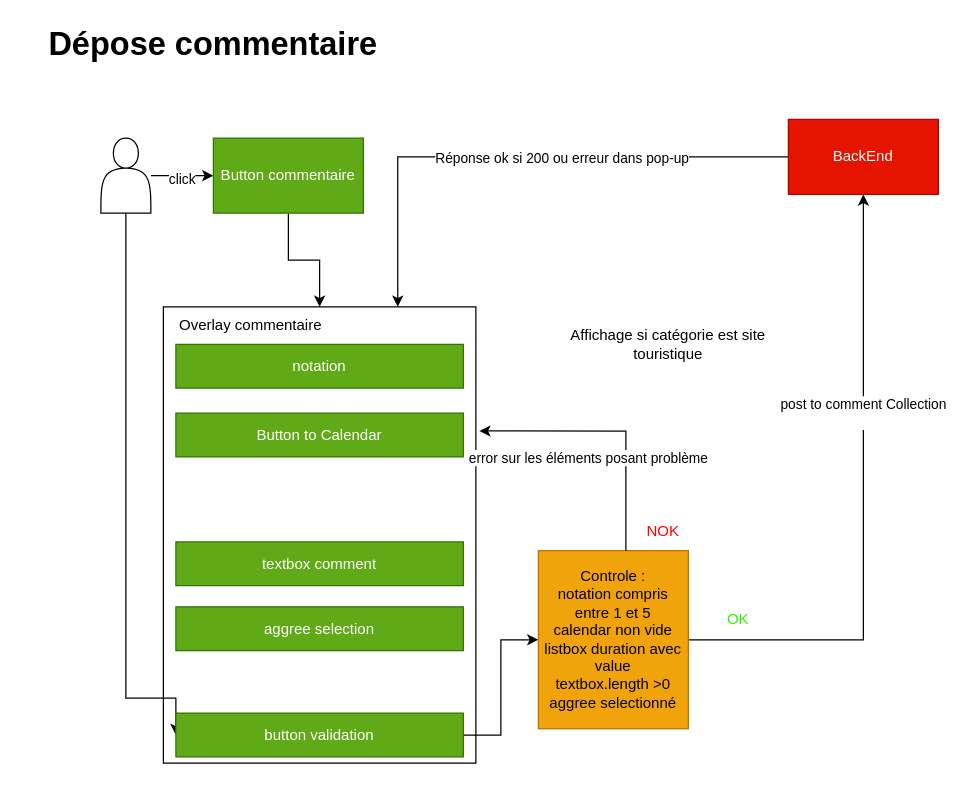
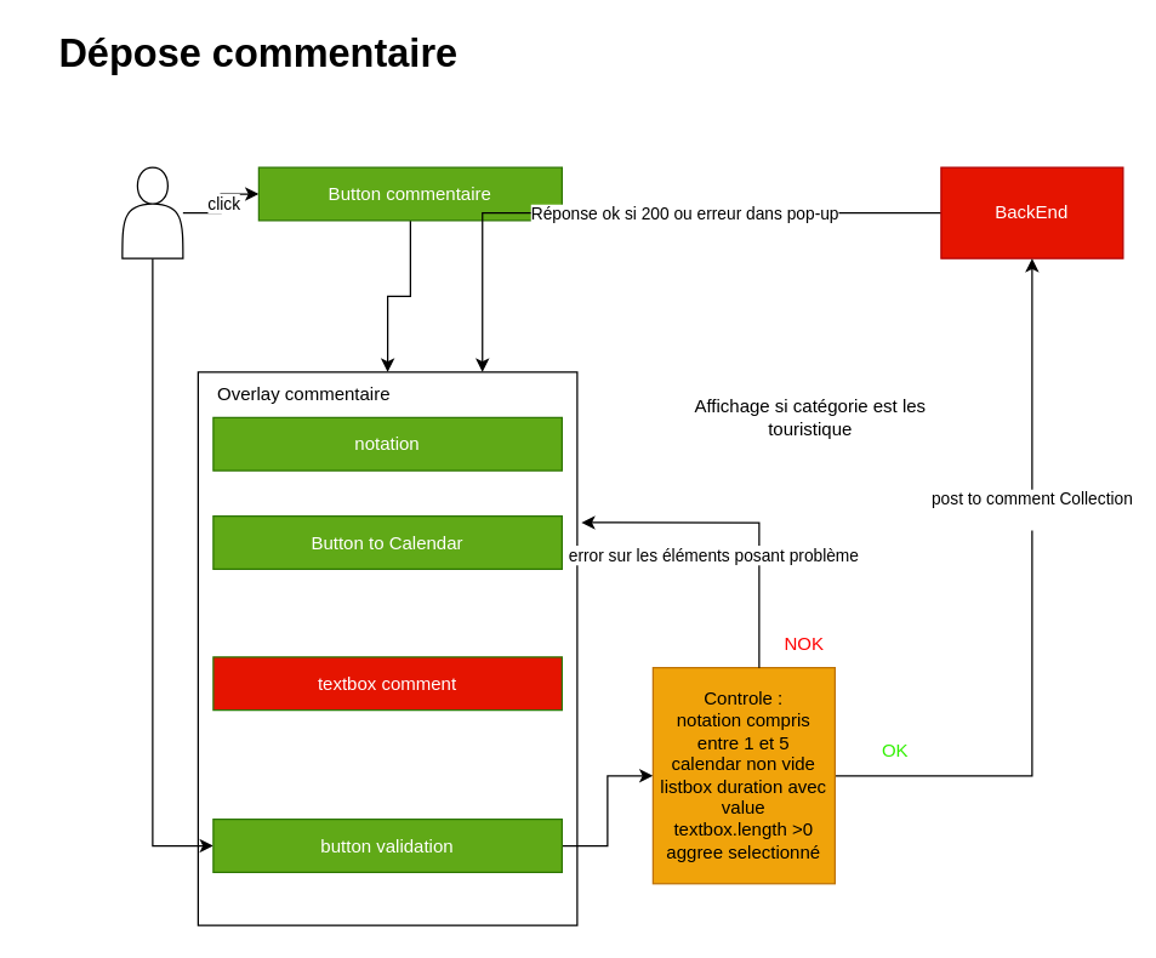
  <mxCell id="0" />
  <mxCell id="1" parent="0" />
  <mxCell id="2" style="edgeStyle=orthogonalEdgeStyle;rounded=0;orthogonalLoop=1;jettySize=auto;html=1;" parent="1" source="5" target="7" edge="1"><mxGeometry relative="1" as="geometry" /></mxCell>
  <mxCell id="3" value="click" style="edgeLabel;html=1;align=center;verticalAlign=middle;resizable=0;points=[];" vertex="1" connectable="0" parent="2"><mxGeometry x="0.014" y="-2" relative="1" as="geometry"><mxPoint x="-1" as="offset" /></mxGeometry></mxCell>
  <mxCell id="4" style="edgeStyle=orthogonalEdgeStyle;rounded=0;orthogonalLoop=1;jettySize=auto;html=1;entryX=0;entryY=0.5;entryDx=0;entryDy=0;" edge="1" parent="1" source="5" target="18"><mxGeometry relative="1" as="geometry"><Array as="points"><mxPoint x="100" y="558" /></Array></mxGeometry></mxCell>
  <mxCell id="5" value="" style="shape=actor;whiteSpace=wrap;html=1;" parent="1" vertex="1"><mxGeometry x="80" y="110" width="40" height="60" as="geometry" /></mxCell>
  <mxCell id="6" style="edgeStyle=orthogonalEdgeStyle;rounded=0;orthogonalLoop=1;jettySize=auto;html=1;" edge="1" parent="1" source="7" target="11"><mxGeometry relative="1" as="geometry" /></mxCell>
- <mxCell id="7" value="Button commentaire" style="rounded=0;whiteSpace=wrap;html=1;fillColor=#60a917;fontColor=#ffffff;strokeColor=#2D7600;" parent="1" vertex="1"><mxGeometry x="170" y="110" width="120" height="60" as="geometry" /></mxCell>
+ <mxCell id="7" value="Button commentaire" style="rounded=0;whiteSpace=wrap;html=1;fillColor=#60a917;fontColor=#ffffff;strokeColor=#2D7600;" parent="1" vertex="1"><mxGeometry x="170" y="110" width="200" height="35" as="geometry" /></mxCell>
  <mxCell id="8" style="edgeStyle=orthogonalEdgeStyle;rounded=0;orthogonalLoop=1;jettySize=auto;html=1;entryX=0.75;entryY=0;entryDx=0;entryDy=0;" edge="1" parent="1" source="10" target="11"><mxGeometry relative="1" as="geometry" /></mxCell>
  <mxCell id="9" value="Réponse ok si 200 ou erreur dans pop-up" style="edgeLabel;html=1;align=center;verticalAlign=middle;resizable=0;points=[];" vertex="1" connectable="0" parent="8"><mxGeometry x="-0.105" y="4" relative="1" as="geometry"><mxPoint x="12" y="-4" as="offset" /></mxGeometry></mxCell>
- <mxCell id="10" value="BackEnd" style="rounded=0;whiteSpace=wrap;html=1;fillColor=#e51400;fontColor=#ffffff;strokeColor=#B20000;" parent="1" vertex="1"><mxGeometry x="630" y="95" width="120" height="60" as="geometry" /></mxCell>
+ <mxCell id="10" value="BackEnd" style="rounded=0;whiteSpace=wrap;html=1;fillColor=#e51400;fontColor=#ffffff;strokeColor=#B20000;" parent="1" vertex="1"><mxGeometry x="620" y="110" width="120" height="60" as="geometry" /></mxCell>
  <mxCell id="11" value="" style="rounded=0;whiteSpace=wrap;html=1;fillColor=none;" vertex="1" parent="1"><mxGeometry x="130" y="245" width="250" height="365" as="geometry" /></mxCell>
  <mxCell id="12" value="Overlay commentaire" style="text;html=1;align=center;verticalAlign=middle;whiteSpace=wrap;rounded=0;" vertex="1" parent="1"><mxGeometry x="130" y="245" width="140" height="30" as="geometry" /></mxCell>
  <mxCell id="13" value="notation" style="rounded=0;whiteSpace=wrap;html=1;fillColor=#60a917;fontColor=#ffffff;strokeColor=#2D7600;" vertex="1" parent="1"><mxGeometry x="140" y="275" width="230" height="35" as="geometry" /></mxCell>
- <mxCell id="14" value="Button to Calendar" style="rounded=0;whiteSpace=wrap;html=1;fillColor=#60a917;fontColor=#ffffff;strokeColor=#2D7600;" vertex="1" parent="1"><mxGeometry x="140" y="330" width="230" height="35" as="geometry" /></mxCell>
- <mxCell id="15" value="textbox comment" style="rounded=0;whiteSpace=wrap;html=1;fillColor=#60a917;fontColor=#ffffff;strokeColor=#2D7600;" vertex="1" parent="1"><mxGeometry x="140" y="433" width="230" height="35" as="geometry" /></mxCell>
- <mxCell id="16" value="aggree selection" style="rounded=0;whiteSpace=wrap;html=1;fillColor=#60a917;fontColor=#ffffff;strokeColor=#2D7600;" vertex="1" parent="1"><mxGeometry x="140" y="485" width="230" height="35" as="geometry" /></mxCell>
+ <mxCell id="14" value="Button to Calendar" style="rounded=0;whiteSpace=wrap;html=1;fillColor=#60a917;fontColor=#ffffff;strokeColor=#2D7600;" vertex="1" parent="1"><mxGeometry x="140" y="340" width="230" height="35" as="geometry" /></mxCell>
+ <mxCell id="15" value="textbox comment" style="rounded=0;whiteSpace=wrap;html=1;fillColor=#e51400;fontColor=#ffffff;strokeColor=#2D7600;" vertex="1" parent="1"><mxGeometry x="140" y="433" width="230" height="35" as="geometry" /></mxCell>
  <mxCell id="17" style="edgeStyle=orthogonalEdgeStyle;rounded=0;orthogonalLoop=1;jettySize=auto;html=1;" edge="1" parent="1" source="18" target="21"><mxGeometry relative="1" as="geometry" /></mxCell>
- <mxCell id="18" value="button validation" style="rounded=0;whiteSpace=wrap;html=1;fillColor=#60a917;fontColor=#ffffff;strokeColor=#2D7600;" vertex="1" parent="1"><mxGeometry x="140" y="570" width="230" height="35" as="geometry" /></mxCell>
+ <mxCell id="18" value="button validation" style="rounded=0;whiteSpace=wrap;html=1;fillColor=#60a917;fontColor=#ffffff;strokeColor=#2D7600;" vertex="1" parent="1"><mxGeometry x="140" y="540" width="230" height="35" as="geometry" /></mxCell>
  <mxCell id="19" style="edgeStyle=orthogonalEdgeStyle;rounded=0;orthogonalLoop=1;jettySize=auto;html=1;" edge="1" parent="1" source="21" target="10"><mxGeometry relative="1" as="geometry" /></mxCell>
  <mxCell id="20" value="post to comment Collection&lt;div&gt;&lt;br&gt;&lt;/div&gt;" style="edgeLabel;html=1;align=center;verticalAlign=middle;resizable=0;points=[];" vertex="1" connectable="0" parent="19"><mxGeometry x="0.297" y="1" relative="1" as="geometry"><mxPoint as="offset" /></mxGeometry></mxCell>
  <mxCell id="21" value="Controle :&lt;div&gt;notation compris entre 1 et 5&lt;/div&gt;&lt;div&gt;calendar non vide&lt;/div&gt;&lt;div&gt;listbox duration avec value&lt;/div&gt;&lt;div&gt;textbox.length &amp;gt;0&lt;/div&gt;&lt;div&gt;aggree selectionné&lt;/div&gt;" style="rounded=0;whiteSpace=wrap;html=1;fillColor=#f0a30a;fontColor=#000000;strokeColor=#BD7000;" vertex="1" parent="1"><mxGeometry x="430" y="440" width="120" height="142.5" as="geometry" /></mxCell>
- <mxCell id="22" value="Affichage si catégorie est site touristique" style="text;html=1;align=center;verticalAlign=middle;whiteSpace=wrap;rounded=0;" vertex="1" parent="1"><mxGeometry x="434" y="260" width="200" height="30" as="geometry" /></mxCell>
+ <mxCell id="22" value="Affichage si catégorie est les touristique" style="text;html=1;align=center;verticalAlign=middle;whiteSpace=wrap;rounded=0;" vertex="1" parent="1"><mxGeometry x="434" y="260" width="200" height="30" as="geometry" /></mxCell>
  <mxCell id="23" value="&lt;font color=&quot;#30f000&quot;&gt;OK&lt;/font&gt;" style="text;html=1;align=center;verticalAlign=middle;whiteSpace=wrap;rounded=0;" vertex="1" parent="1"><mxGeometry x="560" y="480" width="60" height="30" as="geometry" /></mxCell>
  <mxCell id="24" style="edgeStyle=orthogonalEdgeStyle;rounded=0;orthogonalLoop=1;jettySize=auto;html=1;entryX=1.011;entryY=0.272;entryDx=0;entryDy=0;entryPerimeter=0;" edge="1" parent="1" source="21" target="11"><mxGeometry relative="1" as="geometry"><Array as="points"><mxPoint x="500" y="344" /></Array></mxGeometry></mxCell>
  <mxCell id="25" value="error sur les éléments posant problème" style="edgeLabel;html=1;align=center;verticalAlign=middle;resizable=0;points=[];" vertex="1" connectable="0" parent="24"><mxGeometry x="0.699" y="-3" relative="1" as="geometry"><mxPoint x="55" y="24" as="offset" /></mxGeometry></mxCell>
  <mxCell id="26" value="&lt;font color=&quot;#ff0000&quot;&gt;NOK&lt;/font&gt;" style="text;html=1;align=center;verticalAlign=middle;whiteSpace=wrap;rounded=0;" vertex="1" parent="1"><mxGeometry x="500" y="410" width="60" height="30" as="geometry" /></mxCell>
  <mxCell id="27" value="&lt;font style=&quot;font-size: 26px;&quot;&gt;&lt;b&gt;Dépose commentaire&lt;/b&gt;&lt;/font&gt;" style="text;html=1;align=center;verticalAlign=middle;whiteSpace=wrap;rounded=0;" vertex="1" parent="1"><mxGeometry x="20" y="20" width="300" height="30" as="geometry" /></mxCell>
